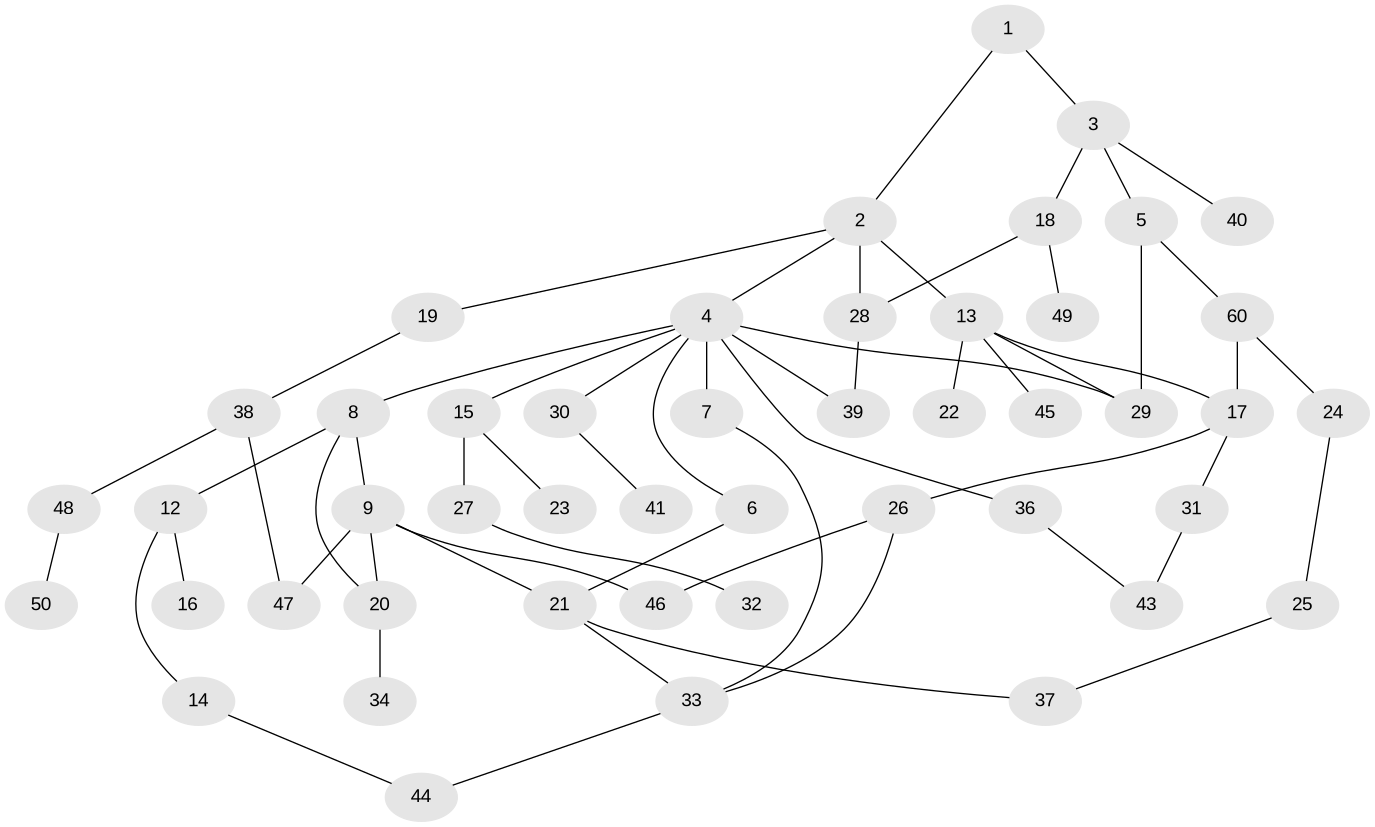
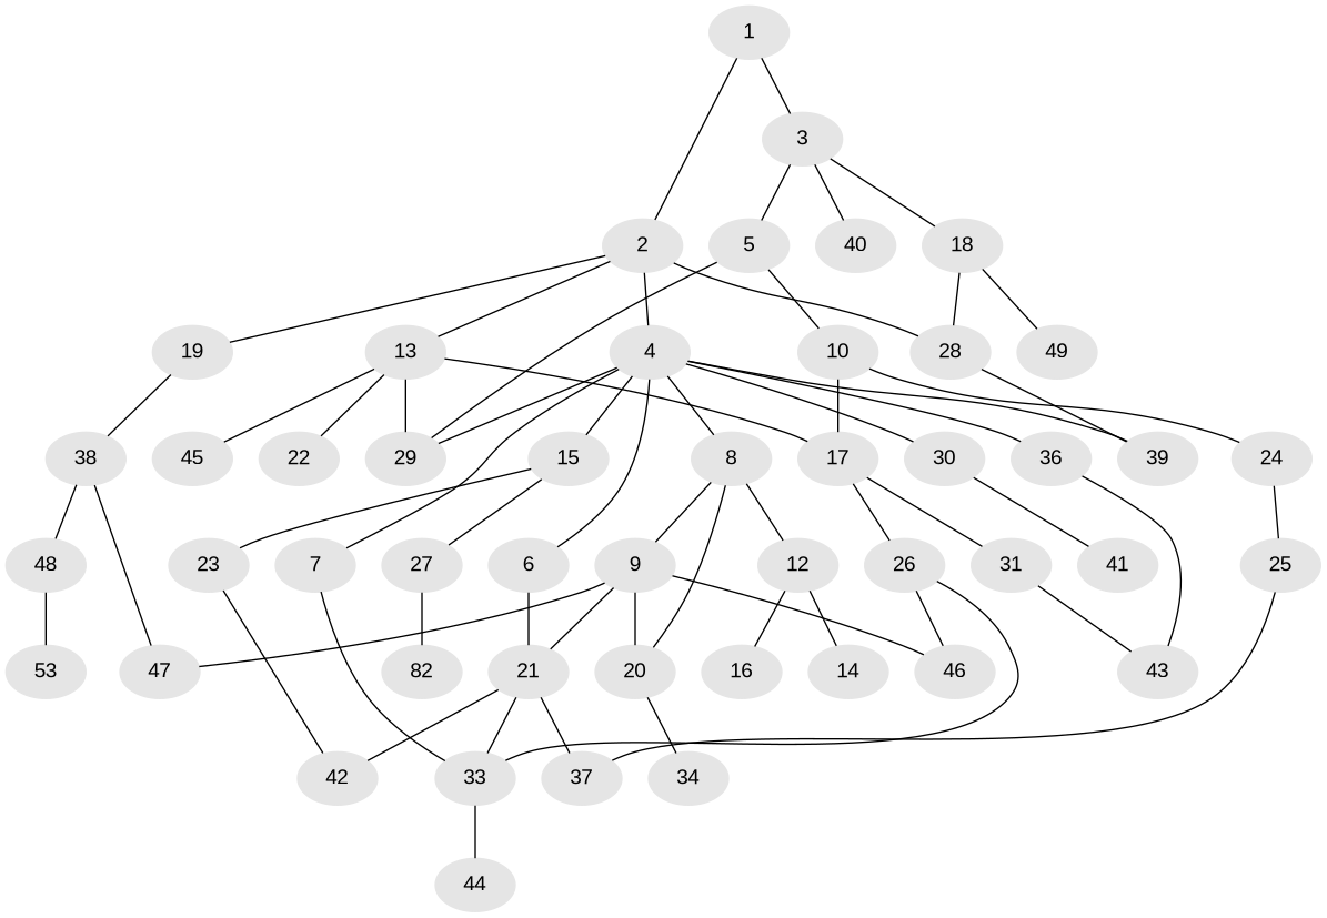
  graph {
    fontname="Liberation Sans"
    node [color=gray90 fontname="Liberation Sans" style=filled]
    edge [fontname="Liberation Sans"]
    1
    2
    3
    4
    13
    19
    28
    5
    18
    40
    6
    7
    8
    15
    29
    30
    36
    39
    17
    22
    45
    38
-   10 [label=60]
+   10
    49
    21
    33
    9
    12
    20
    23
    27
    41
    43
    24
+   42
    37
    44
    46
    47
    14
    16
    34
    26
    31
    25
-   32
+   32 [label=82]
    48
-   50
+   50 [label=53]
    1 -- 2
    1 -- 3
    2 -- 4
    2 -- 13
    2 -- 19
    2 -- 28
    3 -- 5
    3 -- 18
    3 -- 40
    4 -- 6
    4 -- 7
    4 -- 8
    4 -- 15
    4 -- 29
    4 -- 30
    4 -- 36
    4 -- 39
    13 -- 29
    13 -- 17
    13 -- 22
    13 -- 45
    19 -- 38
    28 -- 39
    5 -- 29
    5 -- 10
    18 -- 28
    18 -- 49
    6 -- 21
    7 -- 33
    8 -- 9
    8 -- 12
    8 -- 20
    15 -- 23
    15 -- 27
    30 -- 41
    36 -- 43
    17 -- 26
    17 -- 31
    38 -- 47
    38 -- 48
    10 -- 17
    10 -- 24
    21 -- 33
+   21 -- 42
    21 -- 37
    33 -- 44
    9 -- 21
    9 -- 20
    9 -- 46
    9 -- 47
    12 -- 14
    12 -- 16
    20 -- 34
+   23 -- 42
    27 -- 32
    24 -- 25
-   14 -- 44
    26 -- 33
    26 -- 46
    31 -- 43
    25 -- 37
    48 -- 50
  }
